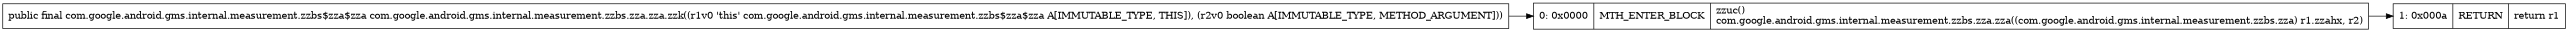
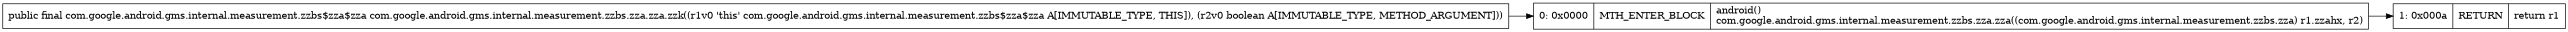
  digraph {
    rankdir=LR
    node [shape=record]
-   n1 [label="{0\:\ 0x0000|MTH_ENTER_BLOCK\l|zzuc()\lcom.google.android.gms.internal.measurement.zzbs.zza.zza((com.google.android.gms.internal.measurement.zzbs.zza) r1.zzahx, r2)\l}"]
+   n1 [label="{0\:\ 0x0000|MTH_ENTER_BLOCK\l|android()\lcom.google.android.gms.internal.measurement.zzbs.zza.zza((com.google.android.gms.internal.measurement.zzbs.zza) r1.zzahx, r2)\l}"]
    n2 [label="{1\:\ 0x000a|RETURN\l|return r1\l}"]
    n3 [label="{public final com.google.android.gms.internal.measurement.zzbs$zza$zza com.google.android.gms.internal.measurement.zzbs.zza.zza.zzk((r1v0 'this' com.google.android.gms.internal.measurement.zzbs$zza$zza A[IMMUTABLE_TYPE, THIS]), (r2v0 boolean A[IMMUTABLE_TYPE, METHOD_ARGUMENT])) }"]
    n1 -> n2
    n3 -> n1
  }
